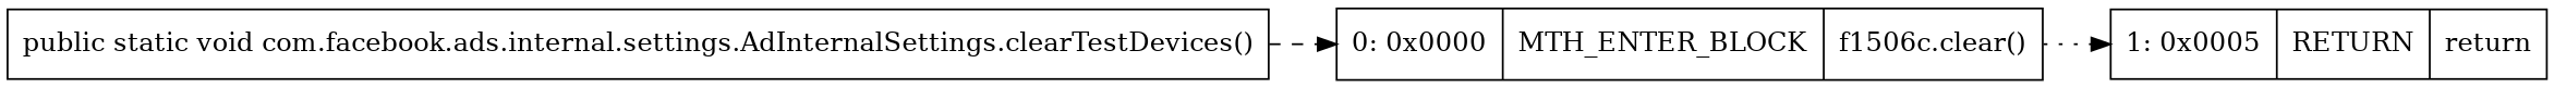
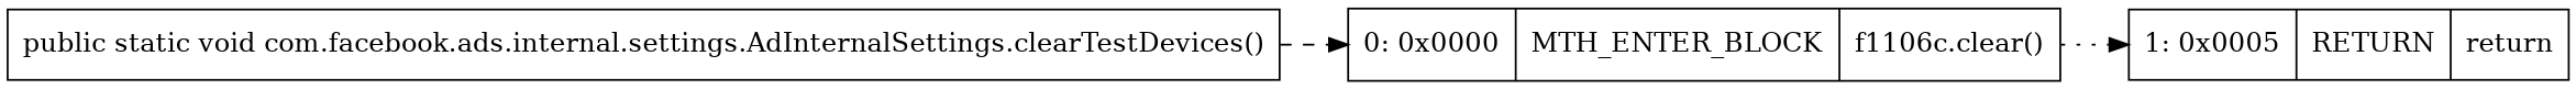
  digraph {
    rankdir=LR
    node [shape=record]
-   n1 [label="{0\:\ 0x0000|MTH_ENTER_BLOCK\l|f1506c.clear()\l}"]
+   n1 [label="{0\:\ 0x0000|MTH_ENTER_BLOCK\l|f1106c.clear()\l}"]
    n2 [label="{1\:\ 0x0005|RETURN\l|return\l}"]
    n3 [label="{public static void com.facebook.ads.internal.settings.AdInternalSettings.clearTestDevices() }"]
    n1 -> n2 [style=dotted]
    n3 -> n1 [style=dashed]
  }
